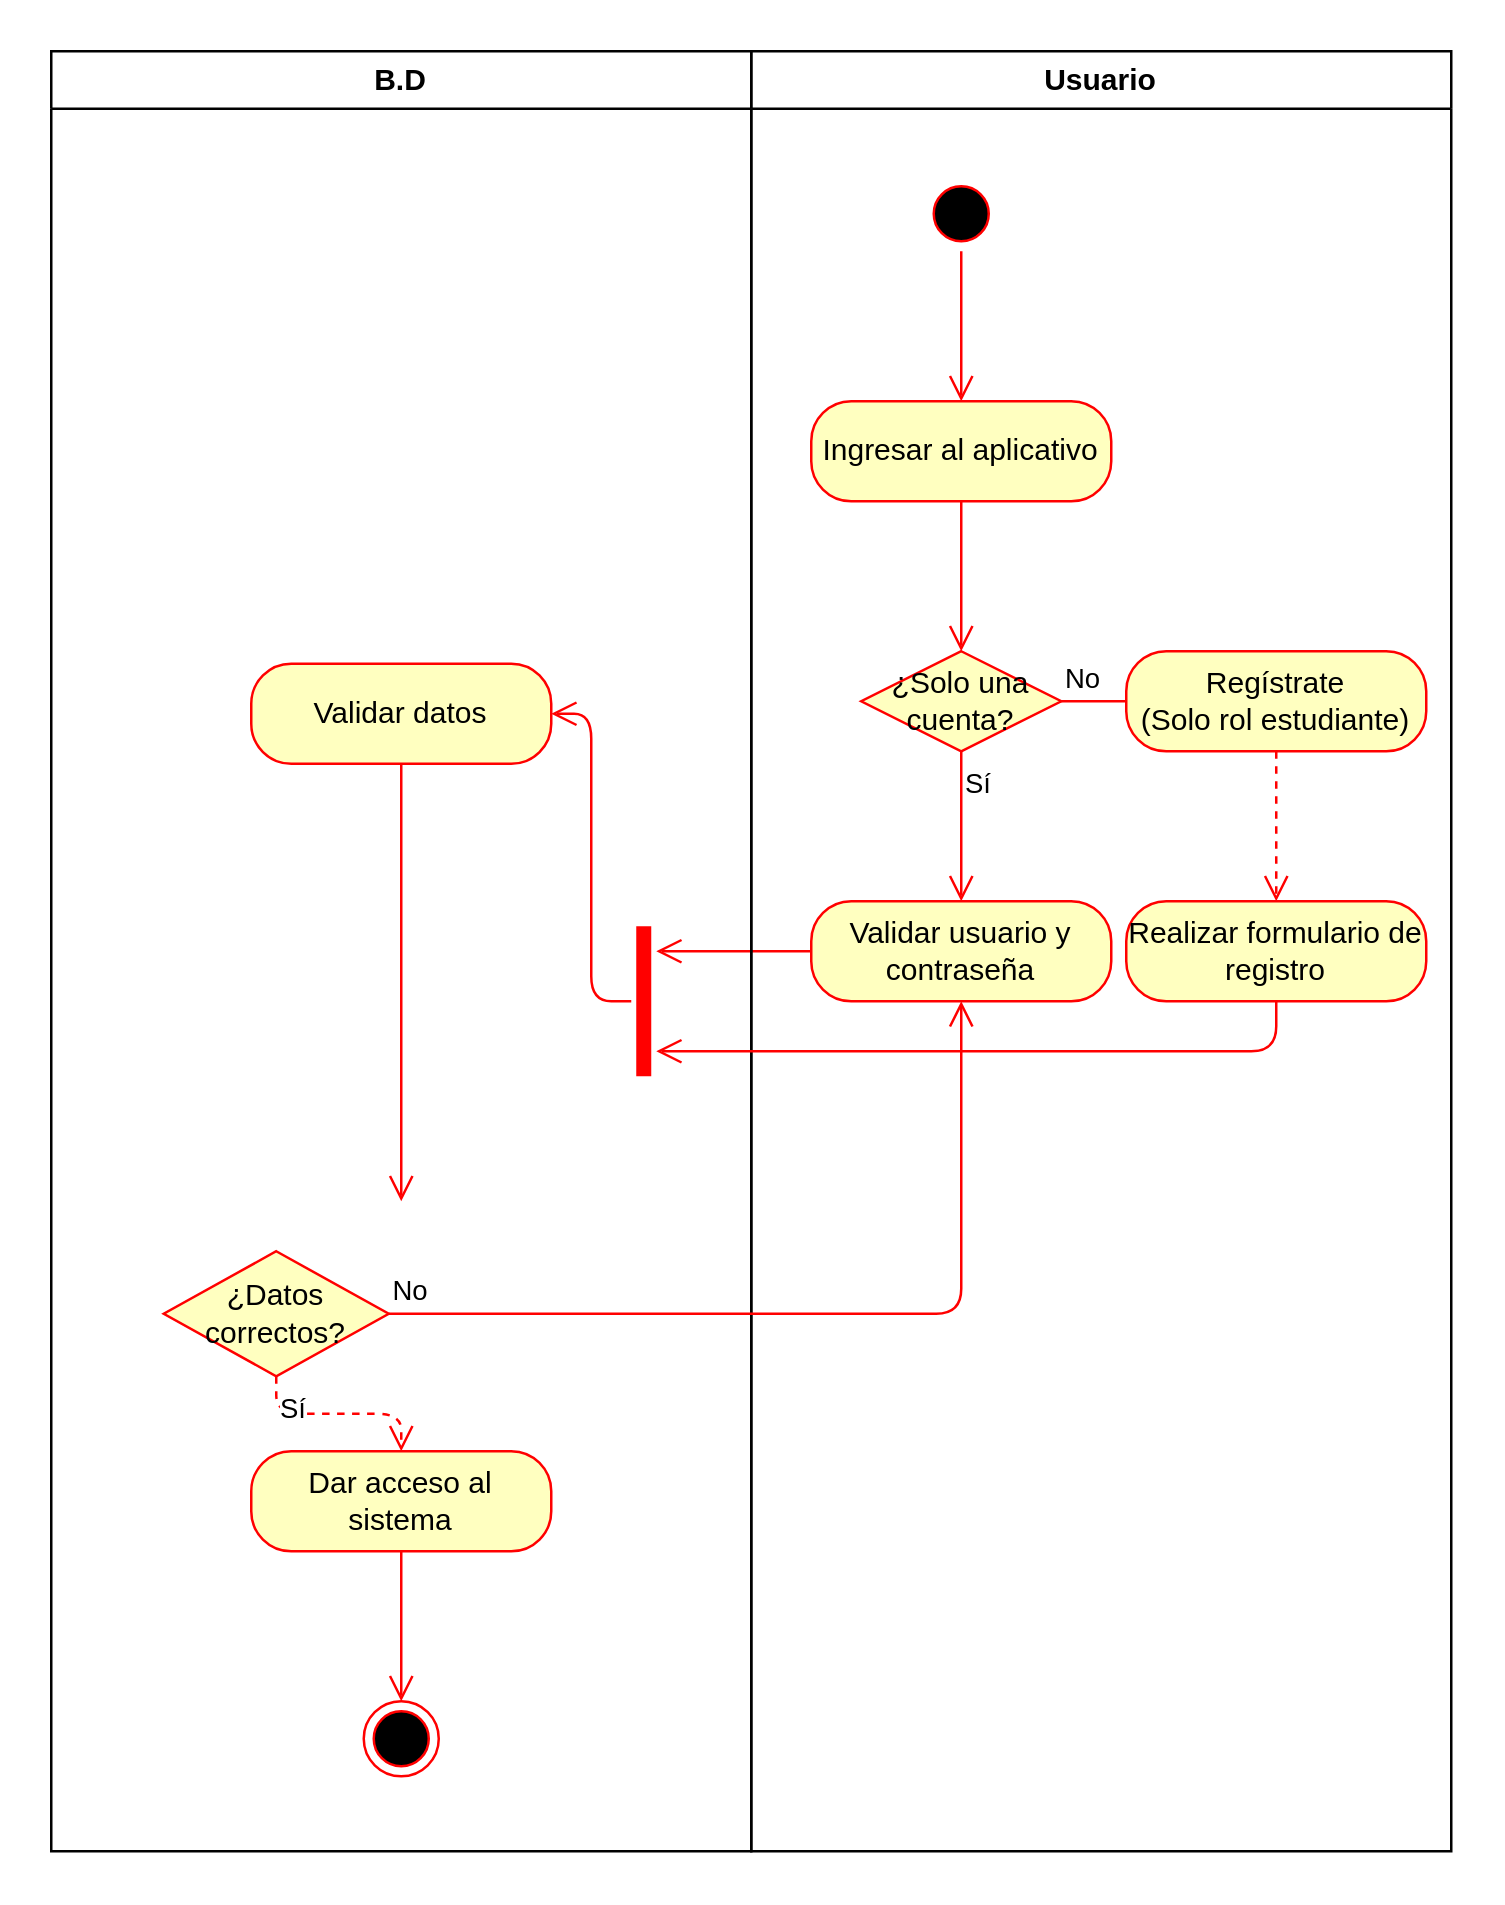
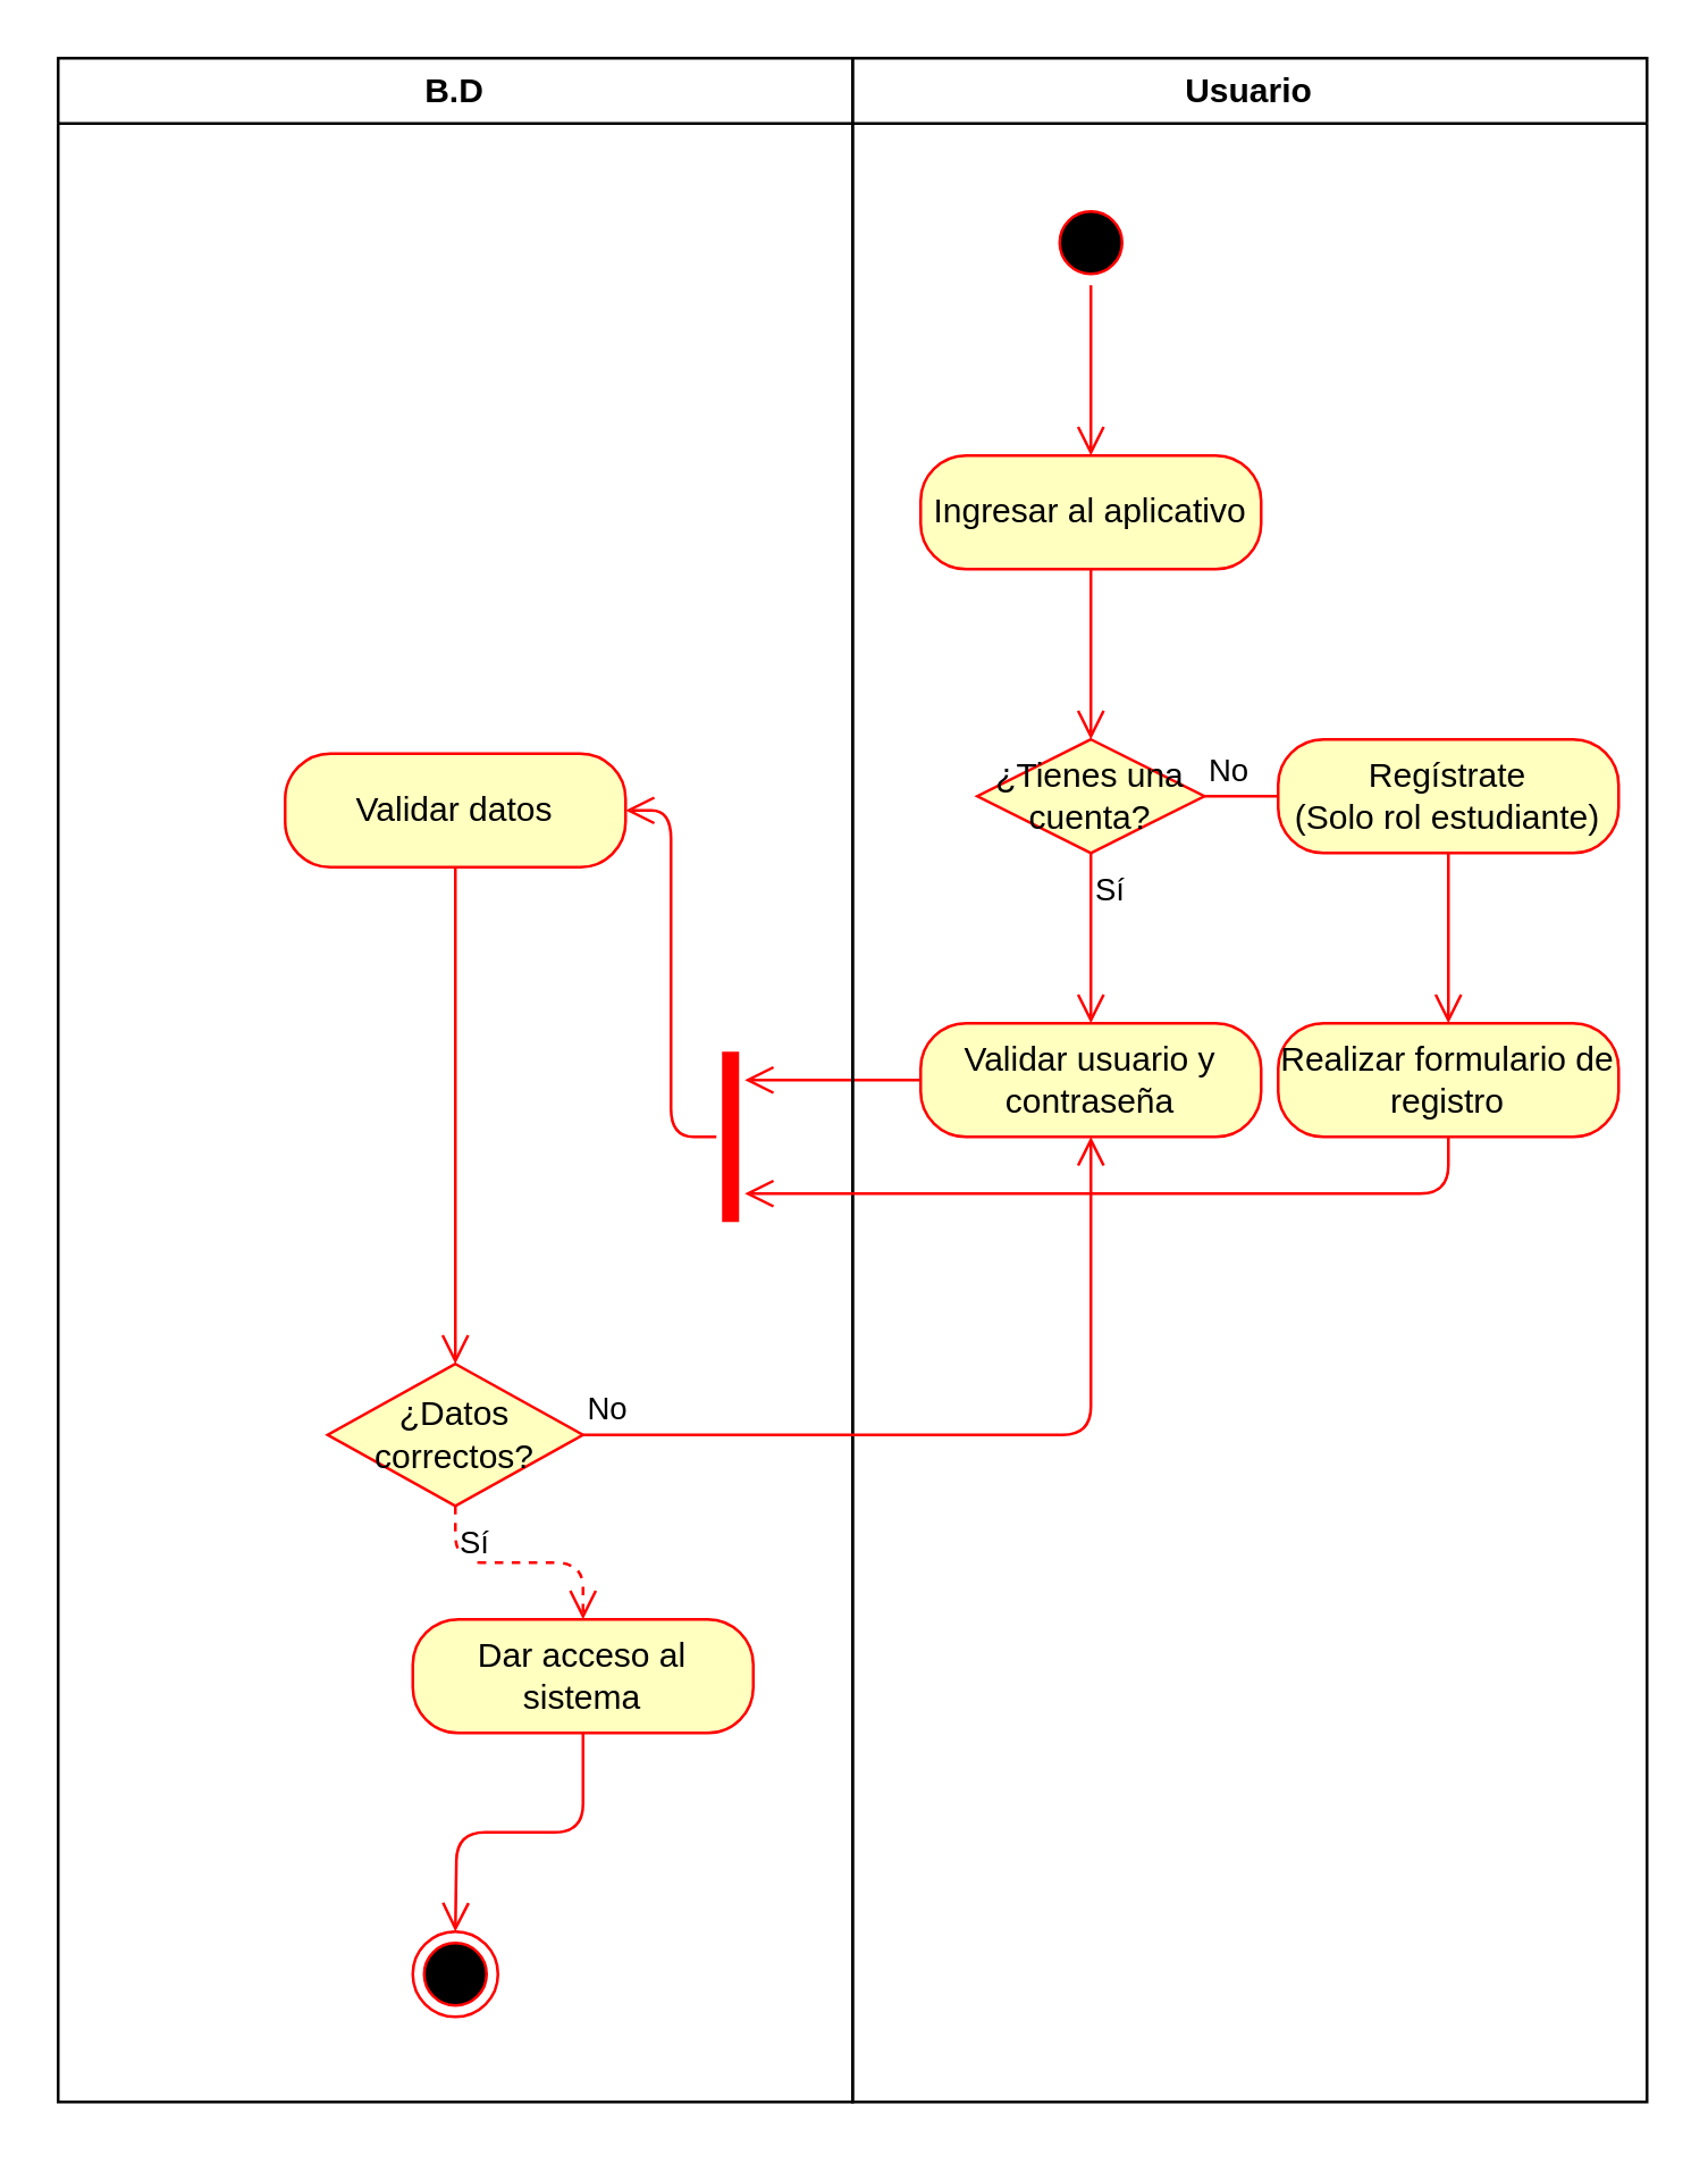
  <mxCell id="0" />
  <mxCell id="1" parent="0" />
  <mxCell id="2" value="Ingresar al aplicativo" style="rounded=1;whiteSpace=wrap;html=1;arcSize=40;fontColor=#000000;fillColor=#ffffc0;strokeColor=#ff0000;" vertex="1" parent="1"><mxGeometry x="324" y="160" width="120" height="40" as="geometry" /></mxCell>
  <mxCell id="3" value="" style="edgeStyle=orthogonalEdgeStyle;html=1;verticalAlign=bottom;endArrow=open;endSize=8;strokeColor=#ff0000;" edge="1" source="2" parent="1"><mxGeometry relative="1" as="geometry"><mxPoint x="384" y="260" as="targetPoint" /></mxGeometry></mxCell>
  <mxCell id="4" value="" style="ellipse;html=1;shape=startState;fillColor=#000000;strokeColor=#ff0000;" vertex="1" parent="1"><mxGeometry x="369" y="70" width="30" height="30" as="geometry" /></mxCell>
  <mxCell id="5" value="" style="edgeStyle=orthogonalEdgeStyle;html=1;verticalAlign=bottom;endArrow=open;endSize=8;strokeColor=#ff0000;" edge="1" source="4" parent="1"><mxGeometry relative="1" as="geometry"><mxPoint x="384" y="160" as="targetPoint" /></mxGeometry></mxCell>
- <mxCell id="6" value="¿Solo una cuenta?" style="rhombus;whiteSpace=wrap;html=1;fillColor=#ffffc0;strokeColor=#ff0000;" vertex="1" parent="1"><mxGeometry x="344" y="260" width="80" height="40" as="geometry" /></mxCell>
+ <mxCell id="6" value="¿Tienes una cuenta?" style="rhombus;whiteSpace=wrap;html=1;fillColor=#ffffc0;strokeColor=#ff0000;" vertex="1" parent="1"><mxGeometry x="344" y="260" width="80" height="40" as="geometry" /></mxCell>
  <mxCell id="7" value="No" style="edgeStyle=orthogonalEdgeStyle;html=1;align=left;verticalAlign=bottom;endArrow=open;endSize=8;strokeColor=#ff0000;" edge="1" source="6" parent="1"><mxGeometry x="-1" relative="1" as="geometry"><mxPoint x="460" y="280" as="targetPoint" /></mxGeometry></mxCell>
  <mxCell id="8" value="Sí" style="edgeStyle=orthogonalEdgeStyle;html=1;align=left;verticalAlign=top;endArrow=open;endSize=8;strokeColor=#ff0000;" edge="1" source="6" parent="1"><mxGeometry x="-1" relative="1" as="geometry"><mxPoint x="384" y="360" as="targetPoint" /></mxGeometry></mxCell>
  <mxCell id="9" value="Validar usuario y contraseña" style="rounded=1;whiteSpace=wrap;html=1;arcSize=40;fontColor=#000000;fillColor=#ffffc0;strokeColor=#ff0000;" vertex="1" parent="1"><mxGeometry x="324" y="360" width="120" height="40" as="geometry" /></mxCell>
  <mxCell id="10" value="" style="edgeStyle=orthogonalEdgeStyle;html=1;verticalAlign=bottom;endArrow=open;endSize=8;strokeColor=#ff0000;exitX=0;exitY=0.5;exitDx=0;exitDy=0;" edge="1" source="9" parent="1"><mxGeometry relative="1" as="geometry"><mxPoint x="262" y="380" as="targetPoint" /><mxPoint x="316" y="380" as="sourcePoint" /><Array as="points" /></mxGeometry></mxCell>
  <mxCell id="11" value="Usuario" style="swimlane;whiteSpace=wrap" vertex="1" parent="1"><mxGeometry x="300" y="20" width="280" height="720" as="geometry" /></mxCell>
  <mxCell id="12" value="Realizar formulario de registro" style="rounded=1;whiteSpace=wrap;html=1;arcSize=40;fontColor=#000000;fillColor=#ffffc0;strokeColor=#ff0000;" vertex="1" parent="11"><mxGeometry x="150" y="340" width="120" height="40" as="geometry" /></mxCell>
  <mxCell id="13" value="Regístrate&lt;br&gt;(Solo rol estudiante)" style="rounded=1;whiteSpace=wrap;html=1;arcSize=40;fontColor=#000000;fillColor=#ffffc0;strokeColor=#ff0000;" vertex="1" parent="11"><mxGeometry x="150" y="240" width="120" height="40" as="geometry" /></mxCell>
- <mxCell id="14" value="" style="edgeStyle=orthogonalEdgeStyle;html=1;verticalAlign=bottom;endArrow=open;endSize=8;strokeColor=#ff0000;dashed=1;" edge="1" source="13" parent="11" target="12"><mxGeometry relative="1" as="geometry"><mxPoint x="220" y="340" as="targetPoint" /><Array as="points" /></mxGeometry></mxCell>
+ <mxCell id="14" value="" style="edgeStyle=orthogonalEdgeStyle;html=1;verticalAlign=bottom;endArrow=open;endSize=8;strokeColor=#ff0000;" edge="1" source="13" parent="11" target="12"><mxGeometry relative="1" as="geometry"><mxPoint x="220" y="340" as="targetPoint" /><Array as="points" /></mxGeometry></mxCell>
  <mxCell id="15" value="B.D" style="swimlane;whiteSpace=wrap" vertex="1" parent="1"><mxGeometry x="20" y="20" width="280" height="720" as="geometry" /></mxCell>
  <mxCell id="16" value="Validar datos" style="rounded=1;whiteSpace=wrap;html=1;arcSize=40;fontColor=#000000;fillColor=#ffffc0;strokeColor=#ff0000;" vertex="1" parent="15"><mxGeometry x="80" y="245" width="120" height="40" as="geometry" /></mxCell>
  <mxCell id="17" value="" style="edgeStyle=orthogonalEdgeStyle;html=1;verticalAlign=bottom;endArrow=open;endSize=8;strokeColor=#ff0000;" edge="1" source="16" parent="15"><mxGeometry relative="1" as="geometry"><mxPoint x="140" y="460" as="targetPoint" /></mxGeometry></mxCell>
- <mxCell id="18" value="Dar acceso al sistema" style="rounded=1;whiteSpace=wrap;html=1;arcSize=40;fontColor=#000000;fillColor=#ffffc0;strokeColor=#ff0000;" vertex="1" parent="15"><mxGeometry x="80" y="560" width="120" height="40" as="geometry" /></mxCell>
+ <mxCell id="18" value="Dar acceso al sistema" style="rounded=1;whiteSpace=wrap;html=1;arcSize=40;fontColor=#000000;fillColor=#ffffc0;strokeColor=#ff0000;" vertex="1" parent="15"><mxGeometry x="125" y="550" width="120" height="40" as="geometry" /></mxCell>
  <mxCell id="19" value="" style="edgeStyle=orthogonalEdgeStyle;html=1;verticalAlign=bottom;endArrow=open;endSize=8;strokeColor=#ff0000;" edge="1" source="18" parent="15"><mxGeometry relative="1" as="geometry"><mxPoint x="140" y="660" as="targetPoint" /></mxGeometry></mxCell>
  <mxCell id="20" value="" style="ellipse;html=1;shape=endState;fillColor=#000000;strokeColor=#ff0000;" vertex="1" parent="15"><mxGeometry x="125" y="660" width="30" height="30" as="geometry" /></mxCell>
- <mxCell id="21" value="¿Datos correctos?" style="rhombus;whiteSpace=wrap;html=1;fillColor=#ffffc0;strokeColor=#ff0000;" vertex="1" parent="15"><mxGeometry x="45" y="480" width="90" height="50" as="geometry" /></mxCell>
+ <mxCell id="21" value="¿Datos correctos?" style="rhombus;whiteSpace=wrap;html=1;fillColor=#ffffc0;strokeColor=#ff0000;" vertex="1" parent="15"><mxGeometry x="95" y="460" width="90" height="50" as="geometry" /></mxCell>
  <mxCell id="22" value="Sí" style="edgeStyle=orthogonalEdgeStyle;html=1;align=left;verticalAlign=top;endArrow=open;endSize=8;strokeColor=#ff0000;entryX=0.5;entryY=0;entryDx=0;entryDy=0;dashed=1;" edge="1" parent="15" source="21" target="18"><mxGeometry x="-1" relative="1" as="geometry"><mxPoint x="135" y="560" as="targetPoint" /></mxGeometry></mxCell>
  <mxCell id="23" value="" style="edgeStyle=orthogonalEdgeStyle;html=1;verticalAlign=bottom;endArrow=open;endSize=8;strokeColor=#ff0000;entryX=1;entryY=0.5;entryDx=0;entryDy=0;" edge="1" source="24" parent="15" target="16"><mxGeometry relative="1" as="geometry"><mxPoint x="220" y="330" as="targetPoint" /></mxGeometry></mxCell>
  <mxCell id="24" value="" style="shape=line;html=1;strokeWidth=6;strokeColor=#ff0000;fillColor=#FFFFFF;direction=north;" vertex="1" parent="15"><mxGeometry x="232" y="350" width="10" height="60" as="geometry" /></mxCell>
  <mxCell id="25" value="No" style="edgeStyle=orthogonalEdgeStyle;html=1;align=left;verticalAlign=bottom;endArrow=open;endSize=8;strokeColor=#ff0000;" edge="1" parent="1" source="21" target="9"><mxGeometry x="-1" relative="1" as="geometry"><mxPoint x="379" y="400" as="targetPoint" /></mxGeometry></mxCell>
  <mxCell id="26" value="" style="edgeStyle=orthogonalEdgeStyle;html=1;verticalAlign=bottom;endArrow=open;endSize=8;strokeColor=#ff0000;exitX=0.5;exitY=1;exitDx=0;exitDy=0;" edge="1" source="12" parent="1"><mxGeometry relative="1" as="geometry"><mxPoint x="262" y="420" as="targetPoint" /><mxPoint x="501.941" y="400" as="sourcePoint" /><Array as="points"><mxPoint x="510" y="420" /></Array></mxGeometry></mxCell>
